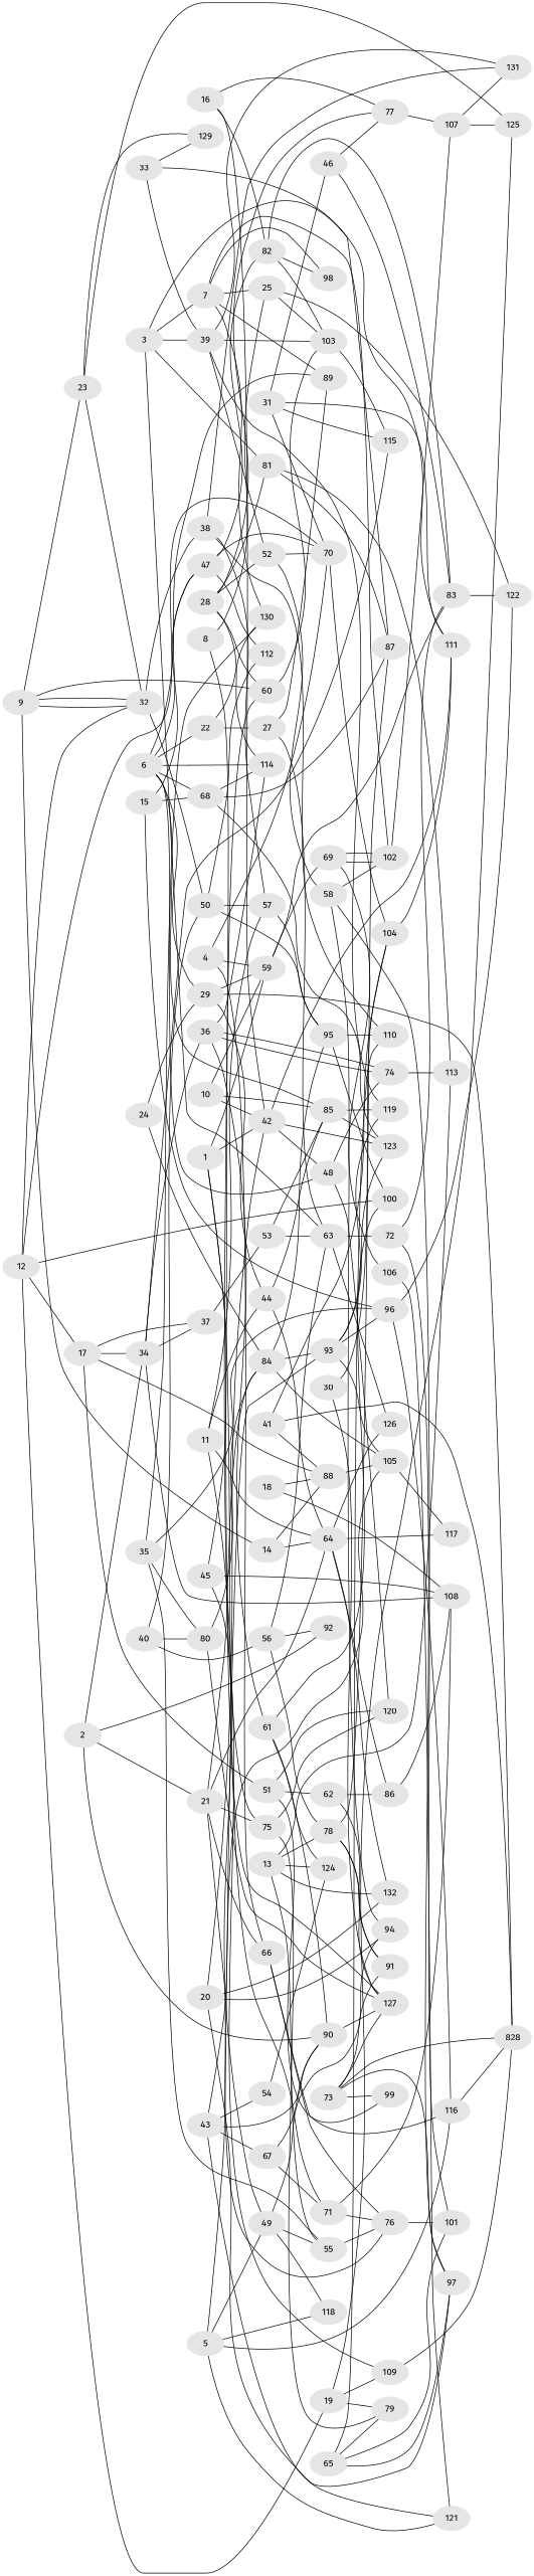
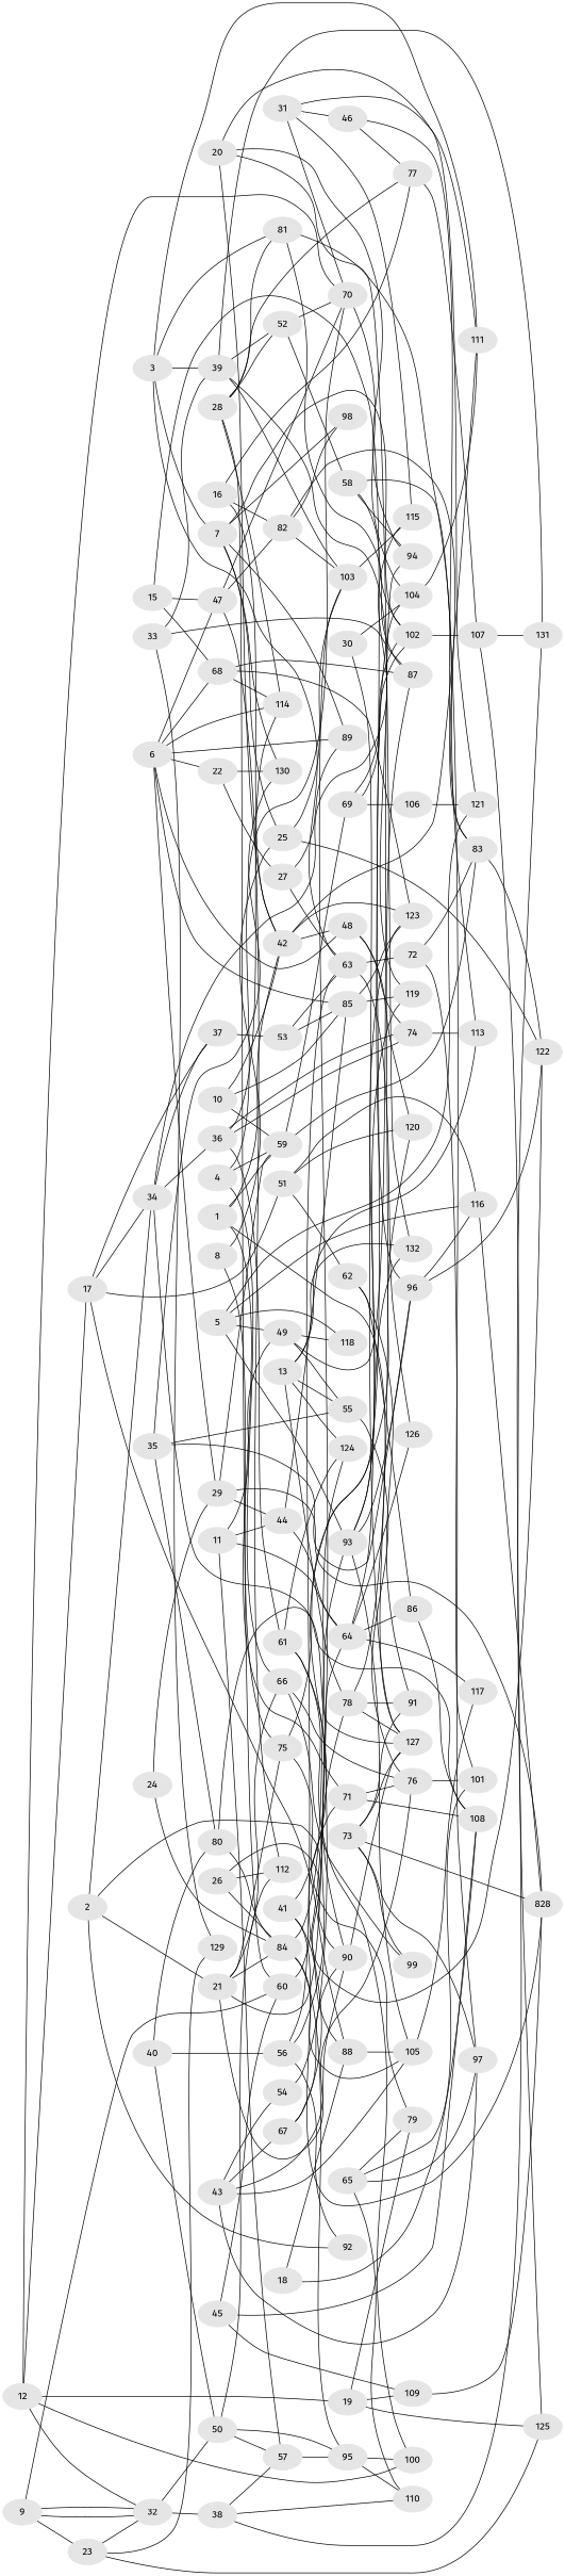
  graph {
    fontname="Fira Sans"
    rankdir=LR
    node [color=gray90 fontname="Fira Sans" style=filled]
    edge [fontname="Fira Sans"]
    1
    42
    59
    71
    127
    111
    48
    123
    83
    69
    108
    76
    2
    21
    34
    90
    92
    66
    75
    64
    84
    37
    115
    36
    3
    7
    39
    63
    81
    89
    25
    98
    102
    130
    103
    52
    131
    119
    72
    126
    113
    87
    4
    70
    99
    104
    5
    49
    93
    116
    118
    121
    55
    94
    96
    105
    n57 [label=828]
    6
    22
    29
    47
    68
    85
    114
    27
    44
    82
    112
    74
    120
    122
    107
    8
    79
    9
-   14
    23
    32
    60
    88
    125
    129
    38
    50
    10
    53
    11
    57
    95
    132
    86
    117
    12
    17
    19
    100
    51
    109
    13
    78
    124
    91
    15
    16
    77
    62
    18
    20
    101
    24
+   26
    28
    58
    30
    31
    46
    110
    33
    61
    35
    80
    40
    56
    41
    43
    54
    67
    97
    45
    106
    65
    73
    1 -- 42
    1 -- 59
    1 -- 71
    1 -- 127
    42 -- 111
    42 -- 48
    42 -- 123
    59 -- 83
    59 -- 69
    71 -- 108
    71 -- 76
    48 -- 74
    48 -- 120
    83 -- 122
    69 -- 102
    69 -- 102
    69 -- 106
    76 -- 101
    2 -- 21
    2 -- 34
    2 -- 90
    2 -- 92
    21 -- 76
    21 -- 66
    21 -- 75
    21 -- 64
    21 -- 84
    34 -- 108
    34 -- 37
    34 -- 115
    34 -- 36
    90 -- 127
    66 -- 76
    66 -- 99
    75 -- 120
    75 -- 79
    64 -- 126
    64 -- 132
    64 -- 86
    64 -- 117
    84 -- 93
    84 -- 105
    84 -- 95
    37 -- 53
    36 -- 114
    36 -- 74
    36 -- 74
    36 -- 61
    3 -- 111
    3 -- 7
    3 -- 39
    3 -- 63
    3 -- 81
    7 -- 89
    7 -- 25
    7 -- 98
    7 -- 102
    7 -- 130
    39 -- 103
    39 -- 52
    39 -- 131
    39 -- 119
    63 -- 72
    63 -- 126
    81 -- 113
    81 -- 87
    25 -- 103
    25 -- 122
    102 -- 107
    103 -- 115
    52 -- 70
    52 -- 58
    72 -- 83
    72 -- 97
    4 -- 59
    4 -- 66
    4 -- 70
    70 -- 104
    104 -- 111
    5 -- 49
    5 -- 93
    5 -- 116
    5 -- 118
    5 -- 121
    49 -- 118
    49 -- 55
    49 -- 94
    93 -- 123
    93 -- 119
    93 -- 96
    93 -- 105
    116 -- n57
    55 -- 76
    96 -- 116
    96 -- 122
    105 -- 117
    6 -- 48
    6 -- 89
    6 -- 22
    6 -- 29
    6 -- 47
    6 -- 68
    6 -- 85
    6 -- 114
    22 -- 130
    22 -- 27
    29 -- 59
    29 -- n57
    29 -- 44
    47 -- 70
    47 -- 82
    47 -- 112
    68 -- 123
    68 -- 87
    68 -- 114
    85 -- 123
    85 -- 119
    27 -- 63
    27 -- 89
    44 -- 64
    44 -- 85
    82 -- 83
    82 -- 98
    82 -- 103
    74 -- 113
    107 -- 131
    107 -- 125
    8 -- 75
    8 -- 25
-   9 -- 14
    9 -- 23
    9 -- 32
    9 -- 32
    9 -- 60
-   14 -- 64
-   14 -- 88
    23 -- 32
    23 -- 125
    23 -- 129
    32 -- 38
    32 -- 50
    60 -- 103
    88 -- 105
    38 -- 131
    38 -- 57
    38 -- 110
    50 -- 112
    50 -- 57
    50 -- 95
    10 -- 42
    10 -- 59
    10 -- 85
    53 -- 63
    53 -- 85
    11 -- 64
    11 -- 49
    11 -- 44
    11 -- 57
    57 -- 95
    95 -- 100
    95 -- 110
    86 -- 108
    12 -- 70
    12 -- 32
    12 -- 17
    12 -- 19
    12 -- 100
    17 -- 34
    17 -- 37
    17 -- 88
    17 -- 51
    19 -- 79
    19 -- 125
    19 -- 109
    51 -- 116
    51 -- 120
    51 -- 62
    109 -- n57
    13 -- 113
    13 -- 55
    13 -- 132
    13 -- 78
    13 -- 124
    78 -- 127
    78 -- 87
    78 -- 91
    15 -- 96
    15 -- 47
    15 -- 68
    16 -- 42
    16 -- 82
    16 -- 77
    77 -- 107
    62 -- 86
    62 -- 91
    18 -- 108
    18 -- 88
    20 -- 42
    20 -- 121
    20 -- 94
    20 -- 132
    24 -- 84
    24 -- 29
+   26 -- 84
+   26 -- 112
+   26 -- 122
    28 -- 81
    28 -- 52
    28 -- 114
    28 -- 60
    28 -- 77
    58 -- 102
    58 -- 94
    58 -- 101
    30 -- 127
    30 -- 104
    31 -- 111
    31 -- 115
    31 -- 70
    31 -- 46
    46 -- 83
    46 -- 77
    33 -- 39
    33 -- 87
    33 -- 129
    61 -- 90
    61 -- 100
    61 -- 124
    35 -- 130
    35 -- 55
    35 -- 96
    35 -- 80
    80 -- 127
    80 -- 84
    40 -- 50
    40 -- 80
    40 -- 56
    56 -- 92
    56 -- 63
    56 -- 78
    41 -- 104
    41 -- n57
    41 -- 88
    43 -- 90
    43 -- 105
    43 -- 54
    43 -- 67
    43 -- 97
    54 -- 124
    67 -- 71
    67 -- 90
    45 -- 108
    45 -- 60
    45 -- 109
    106 -- 121
    65 -- 79
    65 -- 101
    65 -- 110
    65 -- 97
    73 -- 127
    73 -- 99
    73 -- n57
    73 -- 91
    73 -- 97
  }
